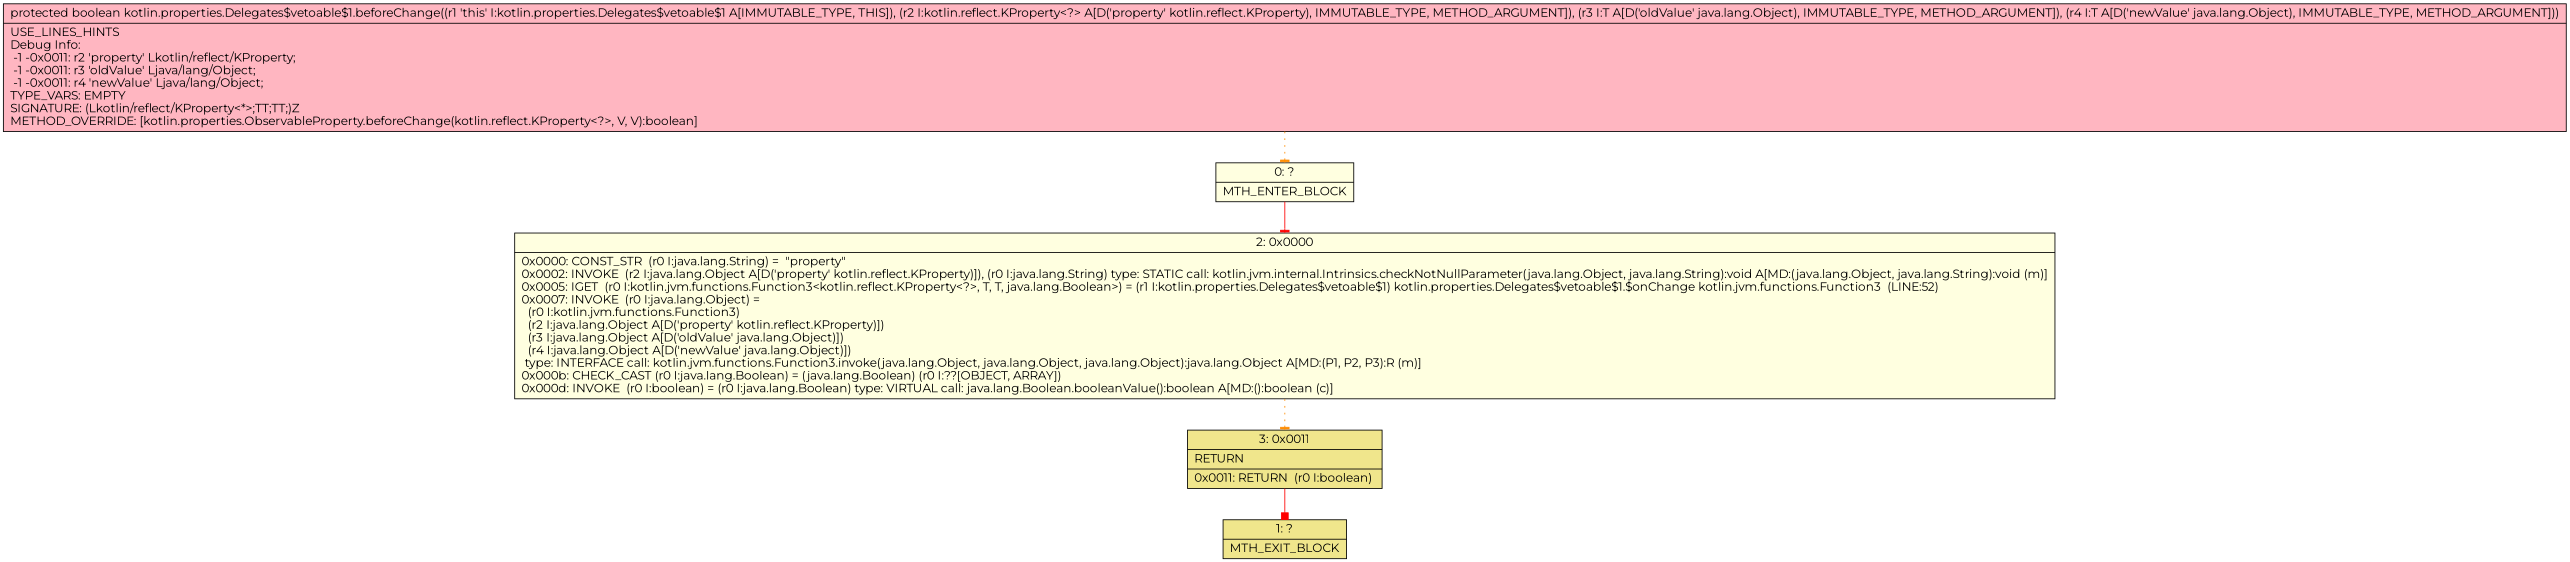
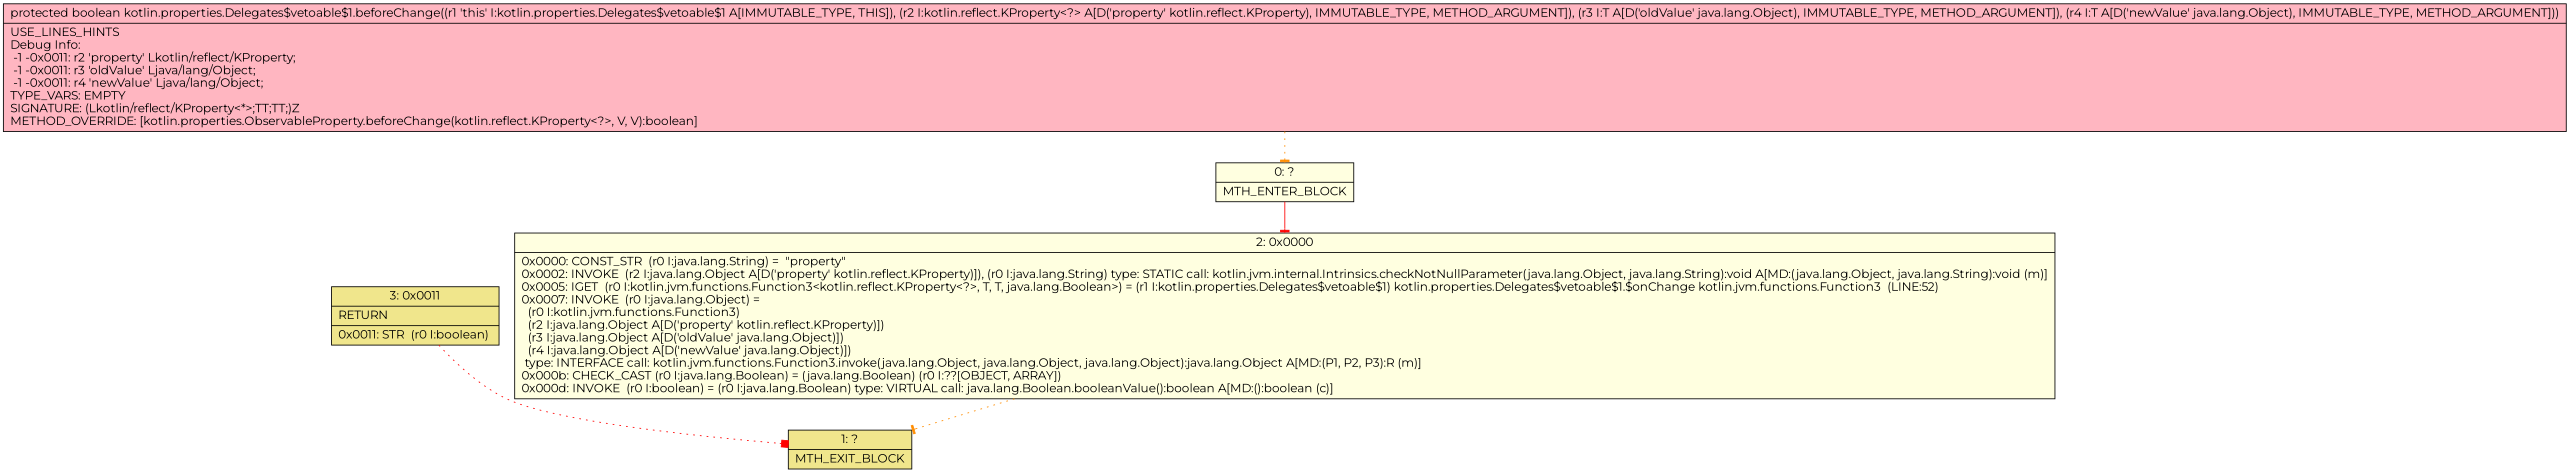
  digraph {
    fontname=Montserrat
    node [fillcolor=lightyellow fontname=Montserrat shape=record style=filled]
    edge [arrowhead=tee color=red fontname=Montserrat style=solid]
    n1 [label="{0\:\ ?|MTH_ENTER_BLOCK\l}"]
    n2 [label="{2\:\ 0x0000|0x0000: CONST_STR  (r0 I:java.lang.String) =  \"property\" \l0x0002: INVOKE  (r2 I:java.lang.Object A[D('property' kotlin.reflect.KProperty)]), (r0 I:java.lang.String) type: STATIC call: kotlin.jvm.internal.Intrinsics.checkNotNullParameter(java.lang.Object, java.lang.String):void A[MD:(java.lang.Object, java.lang.String):void (m)]\l0x0005: IGET  (r0 I:kotlin.jvm.functions.Function3\<kotlin.reflect.KProperty\<?\>, T, T, java.lang.Boolean\>) = (r1 I:kotlin.properties.Delegates$vetoable$1) kotlin.properties.Delegates$vetoable$1.$onChange kotlin.jvm.functions.Function3  (LINE:52)\l0x0007: INVOKE  (r0 I:java.lang.Object) = \l  (r0 I:kotlin.jvm.functions.Function3)\l  (r2 I:java.lang.Object A[D('property' kotlin.reflect.KProperty)])\l  (r3 I:java.lang.Object A[D('oldValue' java.lang.Object)])\l  (r4 I:java.lang.Object A[D('newValue' java.lang.Object)])\l type: INTERFACE call: kotlin.jvm.functions.Function3.invoke(java.lang.Object, java.lang.Object, java.lang.Object):java.lang.Object A[MD:(P1, P2, P3):R (m)]\l0x000b: CHECK_CAST (r0 I:java.lang.Boolean) = (java.lang.Boolean) (r0 I:??[OBJECT, ARRAY]) \l0x000d: INVOKE  (r0 I:boolean) = (r0 I:java.lang.Boolean) type: VIRTUAL call: java.lang.Boolean.booleanValue():boolean A[MD:():boolean (c)]\l}"]
-   n3 [fillcolor=khaki label="{3\:\ 0x0011|RETURN\l|0x0011: RETURN  (r0 I:boolean) \l}"]
+   n3 [fillcolor=khaki label="{3\:\ 0x0011|RETURN\l|0x0011: STR  (r0 I:boolean) \l}"]
    n4 [fillcolor=khaki label="{1\:\ ?|MTH_EXIT_BLOCK\l}"]
    n5 [fillcolor=lightpink label="{protected boolean kotlin.properties.Delegates$vetoable$1.beforeChange((r1 'this' I:kotlin.properties.Delegates$vetoable$1 A[IMMUTABLE_TYPE, THIS]), (r2 I:kotlin.reflect.KProperty\<?\> A[D('property' kotlin.reflect.KProperty), IMMUTABLE_TYPE, METHOD_ARGUMENT]), (r3 I:T A[D('oldValue' java.lang.Object), IMMUTABLE_TYPE, METHOD_ARGUMENT]), (r4 I:T A[D('newValue' java.lang.Object), IMMUTABLE_TYPE, METHOD_ARGUMENT]))  | USE_LINES_HINTS\lDebug Info:\l  \-1 \-0x0011: r2 'property' Lkotlin\/reflect\/KProperty;\l  \-1 \-0x0011: r3 'oldValue' Ljava\/lang\/Object;\l  \-1 \-0x0011: r4 'newValue' Ljava\/lang\/Object;\lTYPE_VARS: EMPTY\lSIGNATURE: (Lkotlin\/reflect\/KProperty\<*\>;TT;TT;)Z\lMETHOD_OVERRIDE: [kotlin.properties.ObservableProperty.beforeChange(kotlin.reflect.KProperty\<?\>, V, V):boolean]\l}"]
    n1 -> n2
-   n2 -> n3 [color=darkorange style=dotted]
-   n3 -> n4 [arrowhead=box]
+   n2 -> n4 [color=darkorange style=dotted]
+   n3 -> n4 [arrowhead=box style=dotted]
    n5 -> n1 [color=darkorange style=dotted]
  }
